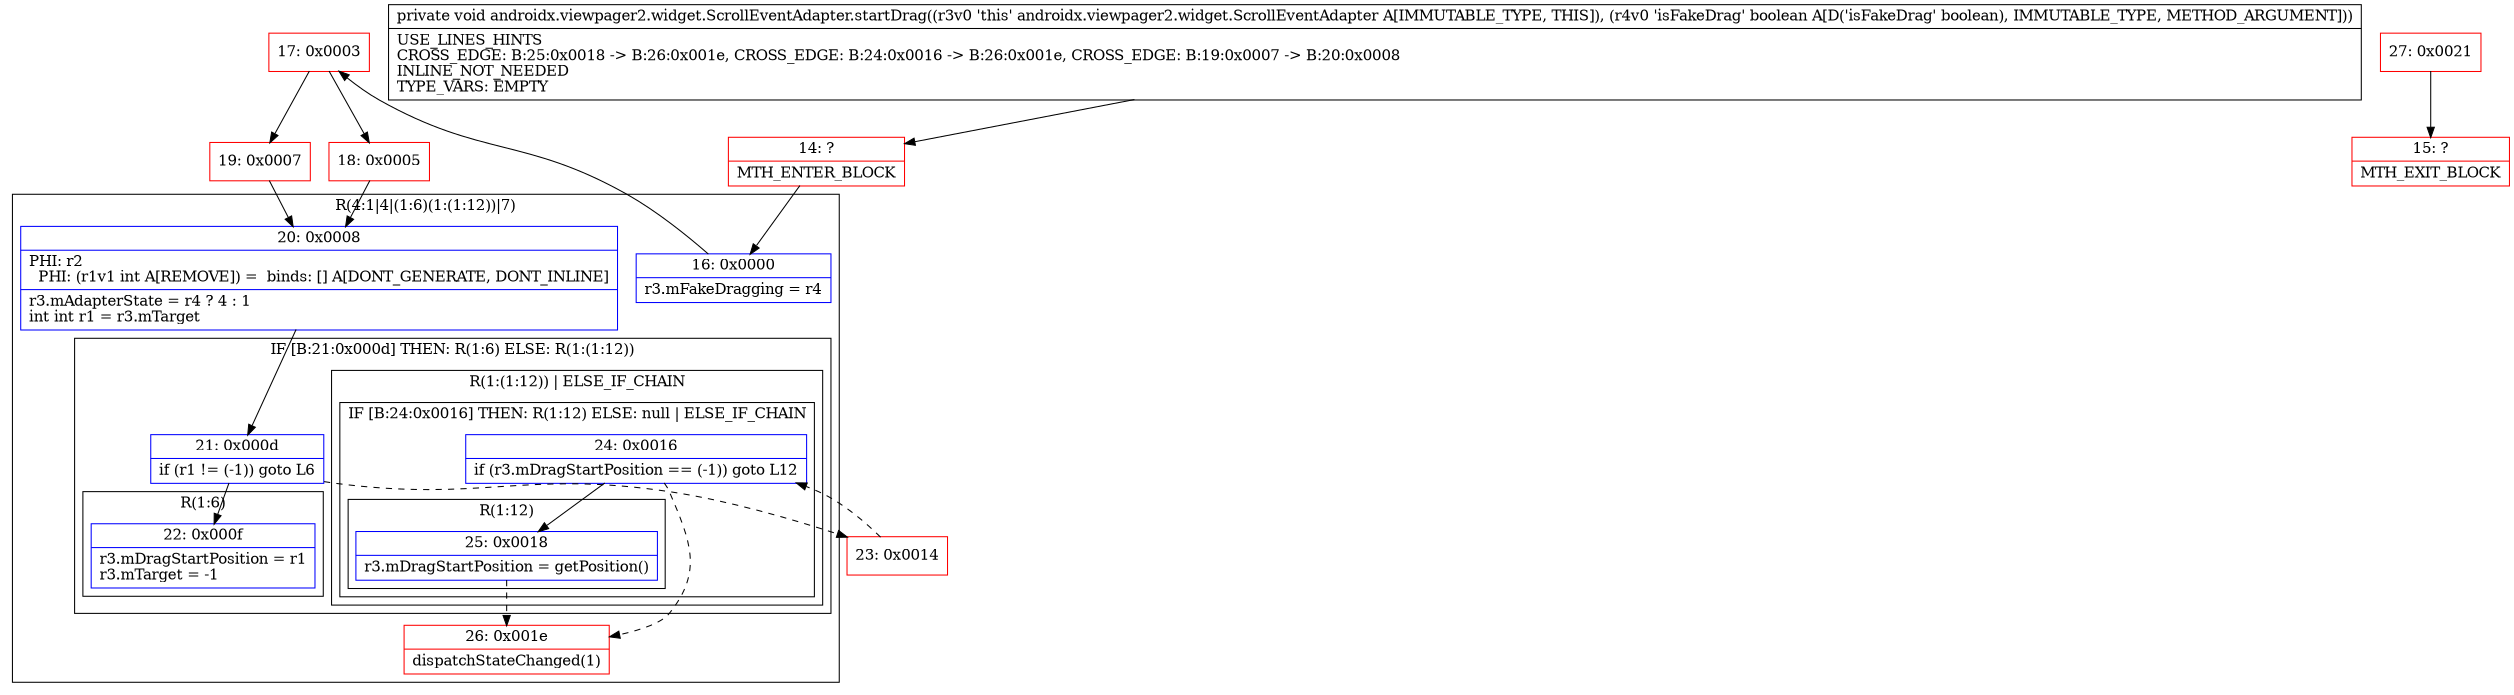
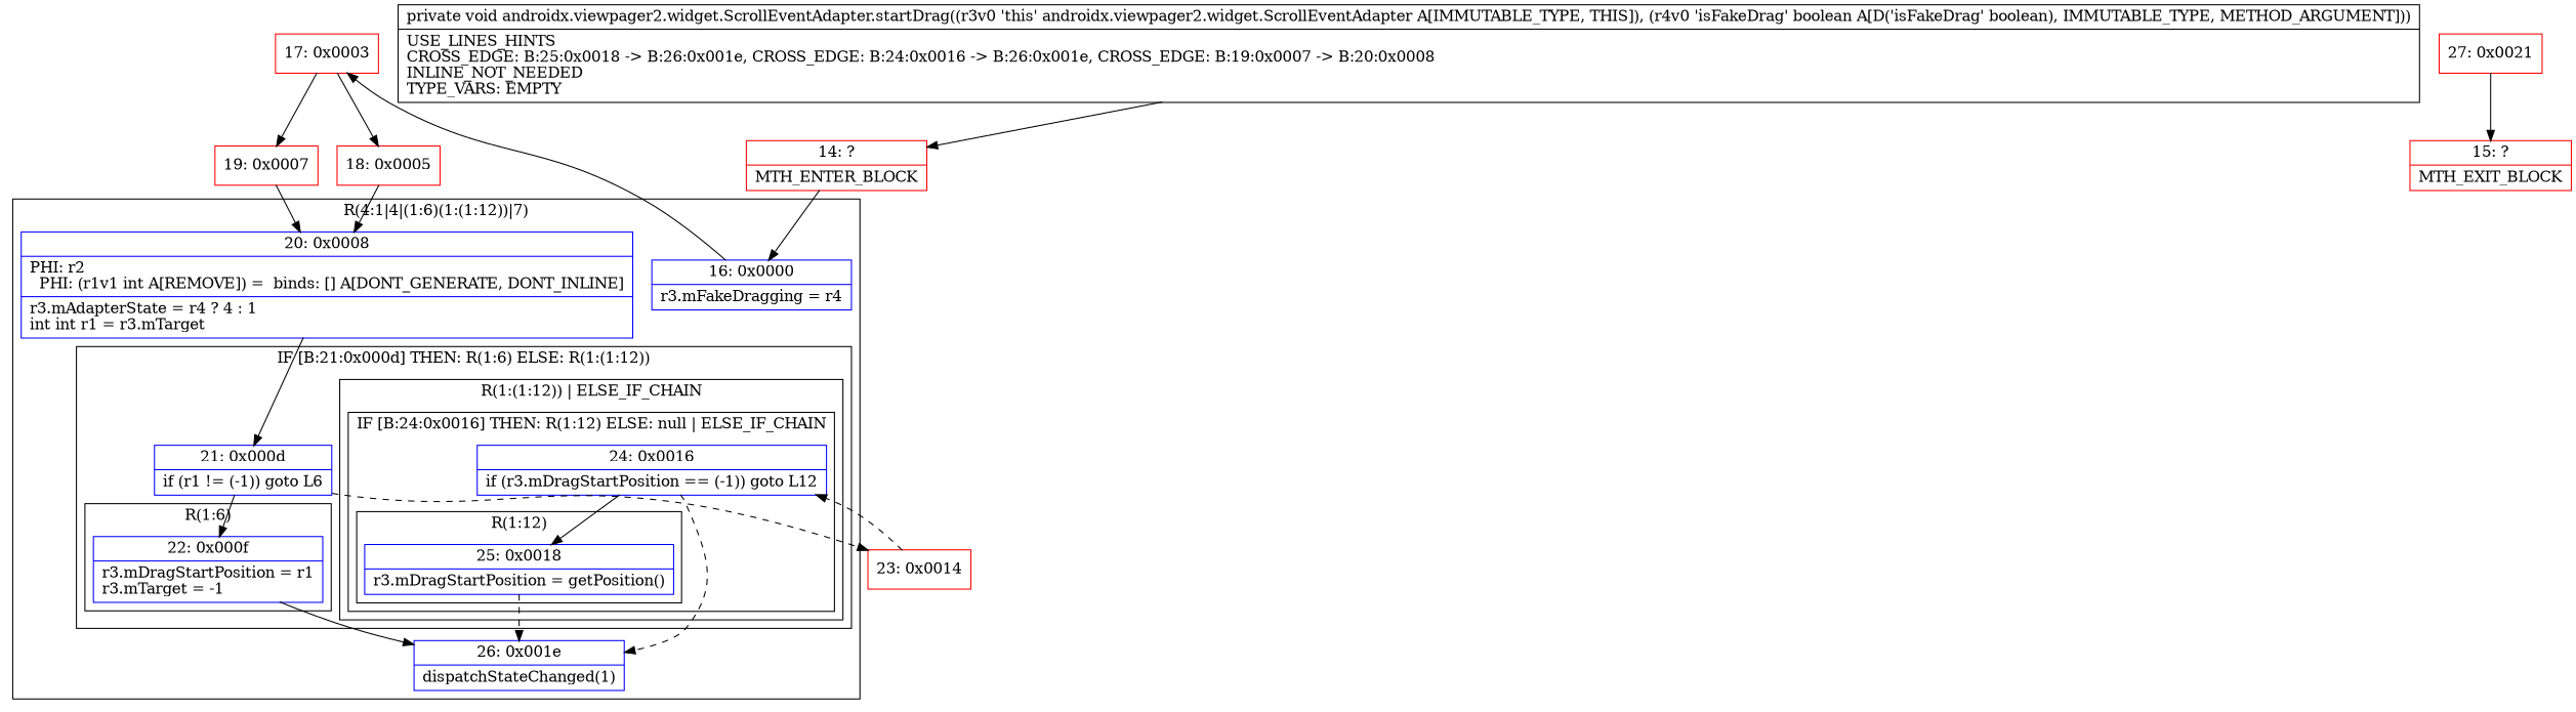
  digraph {
    node [color=blue shape=record]
    n1 [label="{22\:\ 0x000f|r3.mDragStartPosition = r1\lr3.mTarget = \-1\l}"]
    n2 [label="{25\:\ 0x0018|r3.mDragStartPosition = getPosition()\l}"]
    n3 [label="{24\:\ 0x0016|if (r3.mDragStartPosition == (\-1)) goto L12\l}"]
    n4 [label="{21\:\ 0x000d|if (r1 != (\-1)) goto L6\l}"]
    n5 [label="{16\:\ 0x0000|r3.mFakeDragging = r4\l}"]
    n6 [label="{20\:\ 0x0008|PHI: r2 \l  PHI: (r1v1 int A[REMOVE]) =  binds: [] A[DONT_GENERATE, DONT_INLINE]\l|r3.mAdapterState = r4 ? 4 : 1\lint int r1 = r3.mTarget\l}"]
-   n7 [color=red label="{26\:\ 0x001e|dispatchStateChanged(1)\l}"]
+   n7 [label="{26\:\ 0x001e|dispatchStateChanged(1)\l}"]
    n8 [color=red label="{23\:\ 0x0014}"]
    n9 [color=red label="{17\:\ 0x0003}"]
    n10 [color=red label="{18\:\ 0x0005}"]
    n11 [color=red label="{19\:\ 0x0007}"]
    n12 [color=red label="{27\:\ 0x0021}"]
    n13 [color=red label="{15\:\ ?|MTH_EXIT_BLOCK\l}"]
    n14 [color=red label="{14\:\ ?|MTH_ENTER_BLOCK\l}"]
    n15 [label="{private void androidx.viewpager2.widget.ScrollEventAdapter.startDrag((r3v0 'this' androidx.viewpager2.widget.ScrollEventAdapter A[IMMUTABLE_TYPE, THIS]), (r4v0 'isFakeDrag' boolean A[D('isFakeDrag' boolean), IMMUTABLE_TYPE, METHOD_ARGUMENT]))  | USE_LINES_HINTS\lCROSS_EDGE: B:25:0x0018 \-\> B:26:0x001e, CROSS_EDGE: B:24:0x0016 \-\> B:26:0x001e, CROSS_EDGE: B:19:0x0007 \-\> B:20:0x0008\lINLINE_NOT_NEEDED\lTYPE_VARS: EMPTY\l}" color=""]
    subgraph cluster_1 {
      label="R(4:1|4|(1:6)(1:(1:12))|7)"
      n5
      n6
      n7
      subgraph cluster_2 {
        label="IF [B:21:0x000d] THEN: R(1:6) ELSE: R(1:(1:12))"
        n4
        subgraph cluster_3 {
          label="R(1:6)"
          n1
        }
        subgraph cluster_4 {
          label="R(1:(1:12)) | ELSE_IF_CHAIN\l"
          subgraph cluster_5 {
            label="IF [B:24:0x0016] THEN: R(1:12) ELSE: null | ELSE_IF_CHAIN\l"
            n3
            subgraph cluster_6 {
              label="R(1:12)"
              n2
            }
          }
        }
      }
    }
+   n1 -> n7
    n2 -> n7 [style=dashed]
    n3 -> n2
    n3 -> n7 [style=dashed]
    n4 -> n1
    n4 -> n8 [style=dashed]
    n5 -> n9
    n6 -> n4
    n8 -> n3 [style=dashed]
    n9 -> n10
    n9 -> n11
    n10 -> n6
    n11 -> n6
    n12 -> n13
    n14 -> n5
    n15 -> n14
  }
